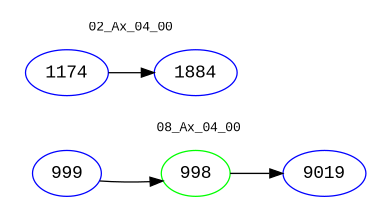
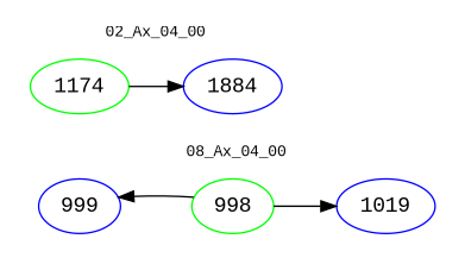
  digraph {
    fontname="Liberation Mono"
    rankdir=LR
    node [color=blue fontname="Liberation Mono"]
    edge [color=black fontname="Liberation Mono"]
    n1 [label=999]
    n2 [color=green label=998]
-   n3 [label=9019]
-   n4 [label=1174]
+   n3 [label=1019]
+   n4 [color=green label=1174]
    n5 [label=1884]
    subgraph cluster_1 {
      color=white
      fontsize=10
      label="08_Ax_04_00"
      n1
      n2
      n3
    }
    subgraph cluster_2 {
      color=white
      fontsize=10
      label="02_Ax_04_00"
      n4
      n5
    }
-   n1 -> n2
+   n2 -> n1
    n2 -> n3
    n4 -> n5
  }
